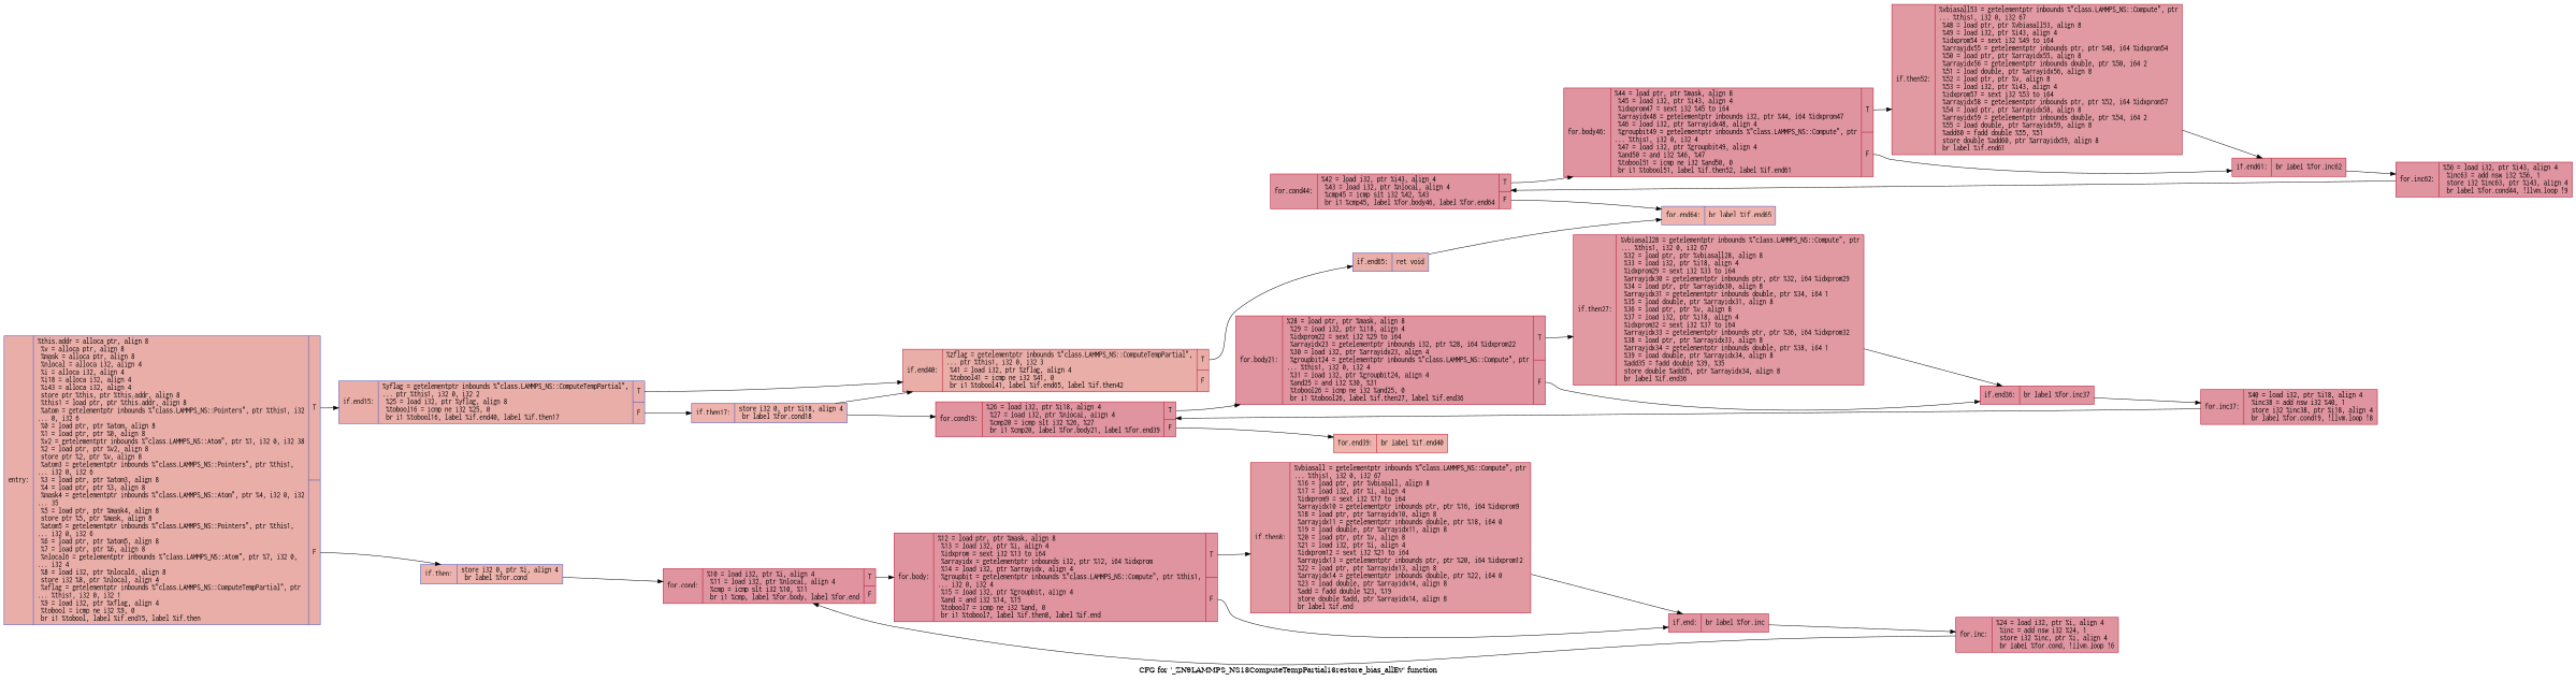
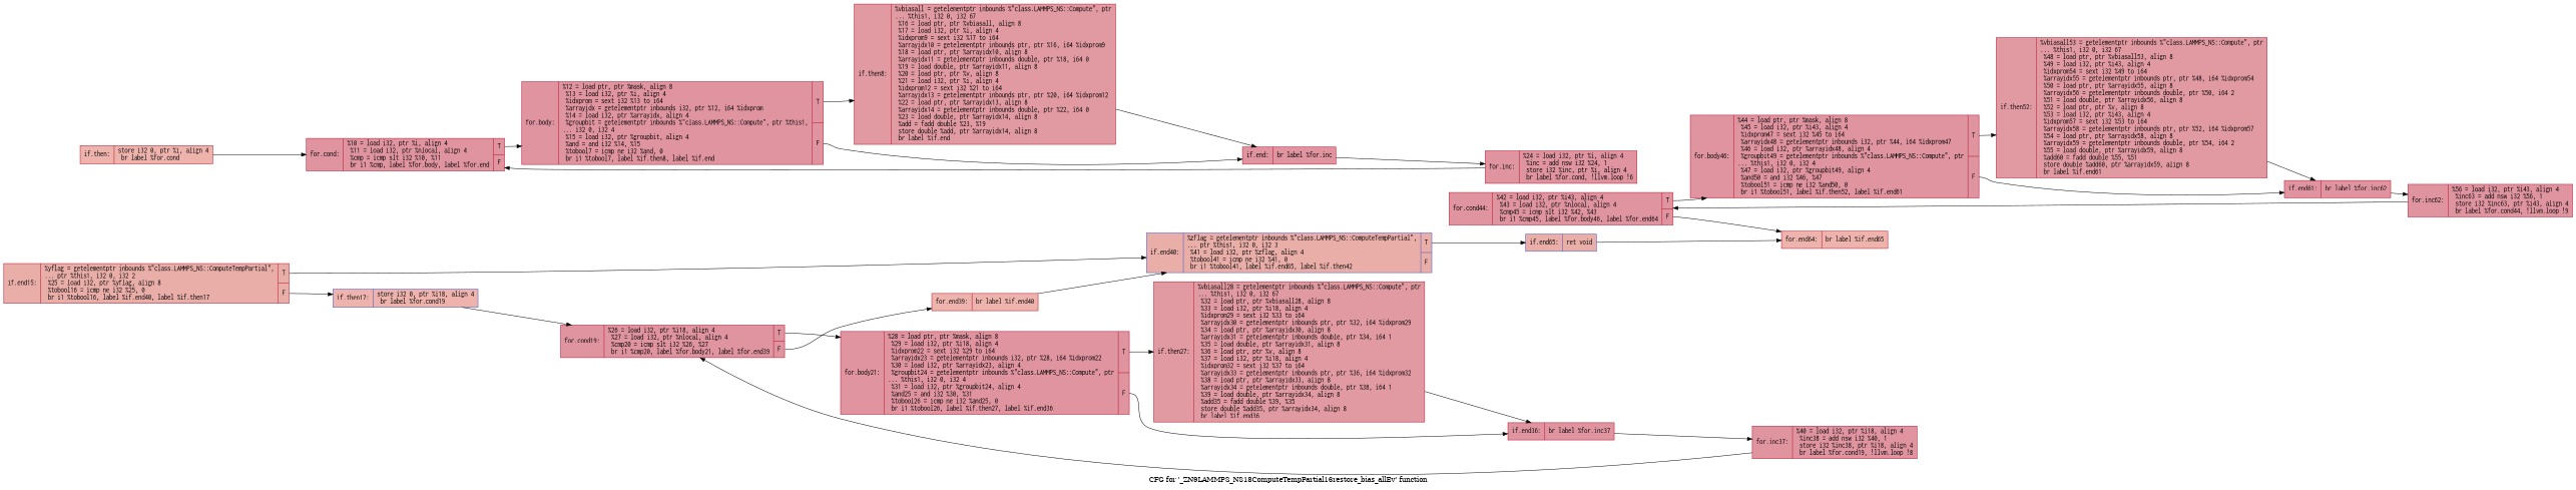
  digraph {
    label="CFG for '_ZN9LAMMPS_NS18ComputeTempPartial16restore_bias_allEv' function"
    rankdir=LR
    node [color="#b70d28ff" fillcolor="#b70d2870" fontname=Courier shape=record style=filled]
-   n1 [color="#3d50c3ff" fillcolor="#d0473d70" label="{entry:\l|  %this.addr = alloca ptr, align 8\l  %v = alloca ptr, align 8\l  %mask = alloca ptr, align 8\l  %nlocal = alloca i32, align 4\l  %i = alloca i32, align 4\l  %i18 = alloca i32, align 4\l  %i43 = alloca i32, align 4\l  store ptr %this, ptr %this.addr, align 8\l  %this1 = load ptr, ptr %this.addr, align 8\l  %atom = getelementptr inbounds %\"class.LAMMPS_NS::Pointers\", ptr %this1, i32\l... 0, i32 6\l  %0 = load ptr, ptr %atom, align 8\l  %1 = load ptr, ptr %0, align 8\l  %v2 = getelementptr inbounds %\"class.LAMMPS_NS::Atom\", ptr %1, i32 0, i32 38\l  %2 = load ptr, ptr %v2, align 8\l  store ptr %2, ptr %v, align 8\l  %atom3 = getelementptr inbounds %\"class.LAMMPS_NS::Pointers\", ptr %this1,\l... i32 0, i32 6\l  %3 = load ptr, ptr %atom3, align 8\l  %4 = load ptr, ptr %3, align 8\l  %mask4 = getelementptr inbounds %\"class.LAMMPS_NS::Atom\", ptr %4, i32 0, i32\l... 35\l  %5 = load ptr, ptr %mask4, align 8\l  store ptr %5, ptr %mask, align 8\l  %atom5 = getelementptr inbounds %\"class.LAMMPS_NS::Pointers\", ptr %this1,\l... i32 0, i32 6\l  %6 = load ptr, ptr %atom5, align 8\l  %7 = load ptr, ptr %6, align 8\l  %nlocal6 = getelementptr inbounds %\"class.LAMMPS_NS::Atom\", ptr %7, i32 0,\l... i32 4\l  %8 = load i32, ptr %nlocal6, align 8\l  store i32 %8, ptr %nlocal, align 4\l  %xflag = getelementptr inbounds %\"class.LAMMPS_NS::ComputeTempPartial\", ptr\l... %this1, i32 0, i32 1\l  %9 = load i32, ptr %xflag, align 4\l  %tobool = icmp ne i32 %9, 0\l  br i1 %tobool, label %if.end15, label %if.then\l|{<s0>T|<s1>F}}"]
-   n2 [color="#3d50c3ff" fillcolor="#d0473d70" label="{if.end15:\l|  %yflag = getelementptr inbounds %\"class.LAMMPS_NS::ComputeTempPartial\",\l... ptr %this1, i32 0, i32 2\l  %25 = load i32, ptr %yflag, align 8\l  %tobool16 = icmp ne i32 %25, 0\l  br i1 %tobool16, label %if.end40, label %if.then17\l|{<s0>T|<s1>F}}"]
-   n3 [color="#3d50c3ff" fillcolor="#d6524470" label="{if.then:\l|  store i32 0, ptr %i, align 4\l  br label %for.cond\l}"]
-   n4 [fillcolor="#d0473d70" label="{if.end40:\l|  %zflag = getelementptr inbounds %\"class.LAMMPS_NS::ComputeTempPartial\",\l... ptr %this1, i32 0, i32 3\l  %41 = load i32, ptr %zflag, align 4\l  %tobool41 = icmp ne i32 %41, 0\l  br i1 %tobool41, label %if.end65, label %if.then42\l|{<s0>T|<s1>F}}"]
-   n5 [color="#3d50c3ff" fillcolor="#d6524470" label="{if.then17:\l|  store i32 0, ptr %i18, align 4\l  br label %for.cond18\l}"]
+   n2 [fillcolor="#d0473d70" label="{if.end15:\l|  %yflag = getelementptr inbounds %\"class.LAMMPS_NS::ComputeTempPartial\",\l... ptr %this1, i32 0, i32 2\l  %25 = load i32, ptr %yflag, align 8\l  %tobool16 = icmp ne i32 %25, 0\l  br i1 %tobool16, label %if.end40, label %if.then17\l|{<s0>T|<s1>F}}"]
+   n3 [fillcolor="#d6524470" label="{if.then:\l|  store i32 0, ptr %i, align 4\l  br label %for.cond\l}"]
+   n4 [color="#3d50c3ff" fillcolor="#d0473d70" label="{if.end40:\l|  %zflag = getelementptr inbounds %\"class.LAMMPS_NS::ComputeTempPartial\",\l... ptr %this1, i32 0, i32 3\l  %41 = load i32, ptr %zflag, align 4\l  %tobool41 = icmp ne i32 %41, 0\l  br i1 %tobool41, label %if.end65, label %if.then42\l|{<s0>T|<s1>F}}"]
+   n5 [color="#3d50c3ff" fillcolor="#d6524470" label="{if.then17:\l|  store i32 0, ptr %i18, align 4\l  br label %for.cond19\l}"]
    n6 [label="{for.cond:\l|  %10 = load i32, ptr %i, align 4\l  %11 = load i32, ptr %nlocal, align 4\l  %cmp = icmp slt i32 %10, %11\l  br i1 %cmp, label %for.body, label %for.end\l|{<s0>T|<s1>F}}"]
    n7 [color="#3d50c3ff" fillcolor="#d0473d70" label="{if.end65:\l|  ret void\l}"]
    n8 [label="{for.cond19:\l|  %26 = load i32, ptr %i18, align 4\l  %27 = load i32, ptr %nlocal, align 4\l  %cmp20 = icmp slt i32 %26, %27\l  br i1 %cmp20, label %for.body21, label %for.end39\l|{<s0>T|<s1>F}}"]
    n9 [label="{for.body:\l|  %12 = load ptr, ptr %mask, align 8\l  %13 = load i32, ptr %i, align 4\l  %idxprom = sext i32 %13 to i64\l  %arrayidx = getelementptr inbounds i32, ptr %12, i64 %idxprom\l  %14 = load i32, ptr %arrayidx, align 4\l  %groupbit = getelementptr inbounds %\"class.LAMMPS_NS::Compute\", ptr %this1,\l... i32 0, i32 4\l  %15 = load i32, ptr %groupbit, align 4\l  %and = and i32 %14, %15\l  %tobool7 = icmp ne i32 %and, 0\l  br i1 %tobool7, label %if.then8, label %if.end\l|{<s0>T|<s1>F}}"]
    n10 [fillcolor="#bb1b2c70" label="{if.then8:\l|  %vbiasall = getelementptr inbounds %\"class.LAMMPS_NS::Compute\", ptr\l... %this1, i32 0, i32 67\l  %16 = load ptr, ptr %vbiasall, align 8\l  %17 = load i32, ptr %i, align 4\l  %idxprom9 = sext i32 %17 to i64\l  %arrayidx10 = getelementptr inbounds ptr, ptr %16, i64 %idxprom9\l  %18 = load ptr, ptr %arrayidx10, align 8\l  %arrayidx11 = getelementptr inbounds double, ptr %18, i64 0\l  %19 = load double, ptr %arrayidx11, align 8\l  %20 = load ptr, ptr %v, align 8\l  %21 = load i32, ptr %i, align 4\l  %idxprom12 = sext i32 %21 to i64\l  %arrayidx13 = getelementptr inbounds ptr, ptr %20, i64 %idxprom12\l  %22 = load ptr, ptr %arrayidx13, align 8\l  %arrayidx14 = getelementptr inbounds double, ptr %22, i64 0\l  %23 = load double, ptr %arrayidx14, align 8\l  %add = fadd double %23, %19\l  store double %add, ptr %arrayidx14, align 8\l  br label %if.end\l}"]
    n11 [label="{if.end:\l|  br label %for.inc\l}"]
    n12 [label="{for.inc:\l|  %24 = load i32, ptr %i, align 4\l  %inc = add nsw i32 %24, 1\l  store i32 %inc, ptr %i, align 4\l  br label %for.cond, !llvm.loop !6\l}"]
-   n13 [color="#3d50c3ff" fillcolor="#d6524470" label="{for.end64:\l|  br label %if.end65\l}"]
+   n13 [fillcolor="#d6524470" label="{for.end64:\l|  br label %if.end65\l}"]
    n14 [label="{for.body21:\l|  %28 = load ptr, ptr %mask, align 8\l  %29 = load i32, ptr %i18, align 4\l  %idxprom22 = sext i32 %29 to i64\l  %arrayidx23 = getelementptr inbounds i32, ptr %28, i64 %idxprom22\l  %30 = load i32, ptr %arrayidx23, align 4\l  %groupbit24 = getelementptr inbounds %\"class.LAMMPS_NS::Compute\", ptr\l... %this1, i32 0, i32 4\l  %31 = load i32, ptr %groupbit24, align 4\l  %and25 = and i32 %30, %31\l  %tobool26 = icmp ne i32 %and25, 0\l  br i1 %tobool26, label %if.then27, label %if.end36\l|{<s0>T|<s1>F}}"]
    n15 [fillcolor="#d6524470" label="{for.end39:\l|  br label %if.end40\l}"]
    n16 [fillcolor="#bb1b2c70" label="{if.then27:\l|  %vbiasall28 = getelementptr inbounds %\"class.LAMMPS_NS::Compute\", ptr\l... %this1, i32 0, i32 67\l  %32 = load ptr, ptr %vbiasall28, align 8\l  %33 = load i32, ptr %i18, align 4\l  %idxprom29 = sext i32 %33 to i64\l  %arrayidx30 = getelementptr inbounds ptr, ptr %32, i64 %idxprom29\l  %34 = load ptr, ptr %arrayidx30, align 8\l  %arrayidx31 = getelementptr inbounds double, ptr %34, i64 1\l  %35 = load double, ptr %arrayidx31, align 8\l  %36 = load ptr, ptr %v, align 8\l  %37 = load i32, ptr %i18, align 4\l  %idxprom32 = sext i32 %37 to i64\l  %arrayidx33 = getelementptr inbounds ptr, ptr %36, i64 %idxprom32\l  %38 = load ptr, ptr %arrayidx33, align 8\l  %arrayidx34 = getelementptr inbounds double, ptr %38, i64 1\l  %39 = load double, ptr %arrayidx34, align 8\l  %add35 = fadd double %39, %35\l  store double %add35, ptr %arrayidx34, align 8\l  br label %if.end36\l}"]
    n17 [label="{if.end36:\l|  br label %for.inc37\l}"]
    n18 [label="{for.inc37:\l|  %40 = load i32, ptr %i18, align 4\l  %inc38 = add nsw i32 %40, 1\l  store i32 %inc38, ptr %i18, align 4\l  br label %for.cond19, !llvm.loop !8\l}"]
    n19 [label="{for.cond44:\l|  %42 = load i32, ptr %i43, align 4\l  %43 = load i32, ptr %nlocal, align 4\l  %cmp45 = icmp slt i32 %42, %43\l  br i1 %cmp45, label %for.body46, label %for.end64\l|{<s0>T|<s1>F}}"]
    n20 [label="{for.body46:\l|  %44 = load ptr, ptr %mask, align 8\l  %45 = load i32, ptr %i43, align 4\l  %idxprom47 = sext i32 %45 to i64\l  %arrayidx48 = getelementptr inbounds i32, ptr %44, i64 %idxprom47\l  %46 = load i32, ptr %arrayidx48, align 4\l  %groupbit49 = getelementptr inbounds %\"class.LAMMPS_NS::Compute\", ptr\l... %this1, i32 0, i32 4\l  %47 = load i32, ptr %groupbit49, align 4\l  %and50 = and i32 %46, %47\l  %tobool51 = icmp ne i32 %and50, 0\l  br i1 %tobool51, label %if.then52, label %if.end61\l|{<s0>T|<s1>F}}"]
    n21 [fillcolor="#bb1b2c70" label="{if.then52:\l|  %vbiasall53 = getelementptr inbounds %\"class.LAMMPS_NS::Compute\", ptr\l... %this1, i32 0, i32 67\l  %48 = load ptr, ptr %vbiasall53, align 8\l  %49 = load i32, ptr %i43, align 4\l  %idxprom54 = sext i32 %49 to i64\l  %arrayidx55 = getelementptr inbounds ptr, ptr %48, i64 %idxprom54\l  %50 = load ptr, ptr %arrayidx55, align 8\l  %arrayidx56 = getelementptr inbounds double, ptr %50, i64 2\l  %51 = load double, ptr %arrayidx56, align 8\l  %52 = load ptr, ptr %v, align 8\l  %53 = load i32, ptr %i43, align 4\l  %idxprom57 = sext i32 %53 to i64\l  %arrayidx58 = getelementptr inbounds ptr, ptr %52, i64 %idxprom57\l  %54 = load ptr, ptr %arrayidx58, align 8\l  %arrayidx59 = getelementptr inbounds double, ptr %54, i64 2\l  %55 = load double, ptr %arrayidx59, align 8\l  %add60 = fadd double %55, %51\l  store double %add60, ptr %arrayidx59, align 8\l  br label %if.end61\l}"]
    n22 [label="{if.end61:\l|  br label %for.inc62\l}"]
    n23 [label="{for.inc62:\l|  %56 = load i32, ptr %i43, align 4\l  %inc63 = add nsw i32 %56, 1\l  store i32 %inc63, ptr %i43, align 4\l  br label %for.cond44, !llvm.loop !9\l}"]
-   n1 -> n2 [tailport=s0]
-   n1 -> n3 [tailport=s1]
    n2 -> n4 [tailport=s0]
    n2 -> n5 [tailport=s1]
    n3 -> n6
    n4 -> n7 [tailport=s0]
    n5 -> n8
    n6 -> n9 [tailport=s0]
    n7 -> n13
    n8 -> n14 [tailport=s0]
    n8 -> n15 [tailport=s1]
    n9 -> n10 [tailport=s0]
    n9 -> n11 [tailport=s1]
    n10 -> n11
    n11 -> n12
    n12 -> n6
    n14 -> n16 [tailport=s0]
    n14 -> n17 [tailport=s1]
-   n5 -> n4
+   n15 -> n4
    n16 -> n17
    n17 -> n18
    n18 -> n8
    n19 -> n13 [tailport=s1]
    n19 -> n20 [tailport=s0]
    n20 -> n21 [tailport=s0]
    n20 -> n22 [tailport=s1]
    n21 -> n22
    n22 -> n23
    n23 -> n19
  }
